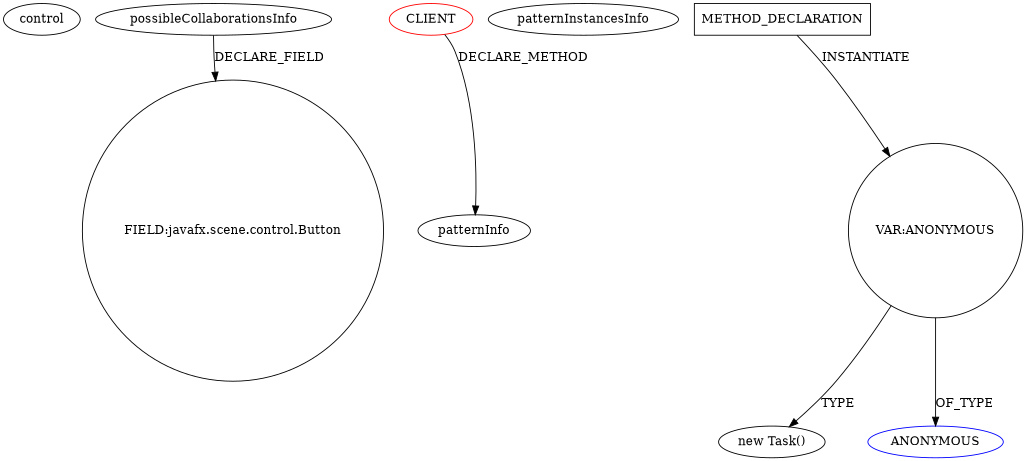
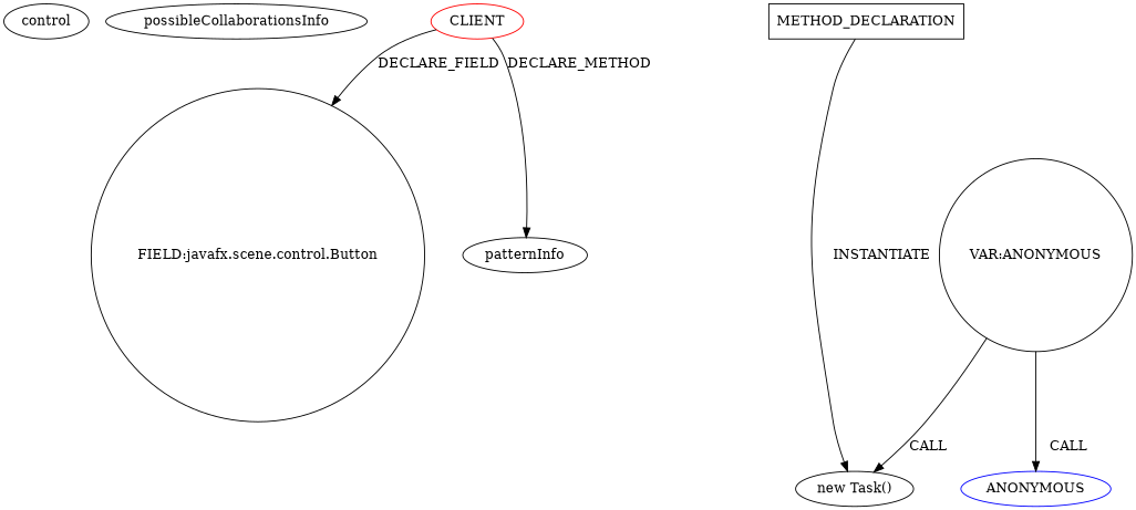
  digraph {
    node [isFrameworkType=false]
    n1 [category=pattern graphId=2085 isAnonymous=false label=control possibleRelation=false isFrameworkType=""]
    possibleCollaborationsInfo [isFrameworkType=""]
    patternInfo [frequency=2.0 patternRootClient=0 isFrameworkType=""]
-   patternInstancesInfo [0="sk44-javafx-mirroring-tool~/sk44-javafx-mirroring-tool/javafx-mirroring-tool-master/src/main/java/sk44/mirroringtool/MainWindowController.java~MainWindowController~4211" 1="sandeepb-CiscoECG~/sandeepb-CiscoECG/CiscoECG-master/src/ciscoECGFrontend/MyController.java~MyController~4063" isFrameworkType=""]
    n5 [label="new Task()" vertexType=CONSTRUCTOR_CALL]
    n6 [label="VAR:ANONYMOUS" shape=circle vertexType=VARIABLE_EXPRESION]
    n7 [color=blue label=ANONYMOUS vertexType=REFERENCE_ANONYMOUS_DECLARATION]
    n8 [label=METHOD_DECLARATION shape=box vertexType=CLIENT_METHOD_DECLARATION]
    n9 [color=red label=CLIENT vertexType=ROOT_CLIENT_CLASS_DECLARATION]
    n10 [label="FIELD:javafx.scene.control.Button" shape=circle vertexType=FIELD_DECLARATION]
-   n6 -> n5 [label=TYPE]
-   n6 -> n7 [label=OF_TYPE]
-   n8 -> n6 [label=INSTANTIATE]
+   n6 -> n5 [label=CALL]
+   n6 -> n7 [label=CALL]
+   n8 -> n5 [label=INSTANTIATE]
    n9 -> patternInfo [label=DECLARE_METHOD]
-   possibleCollaborationsInfo -> n10 [label=DECLARE_FIELD]
+   n9 -> n10 [label=DECLARE_FIELD]
  }
